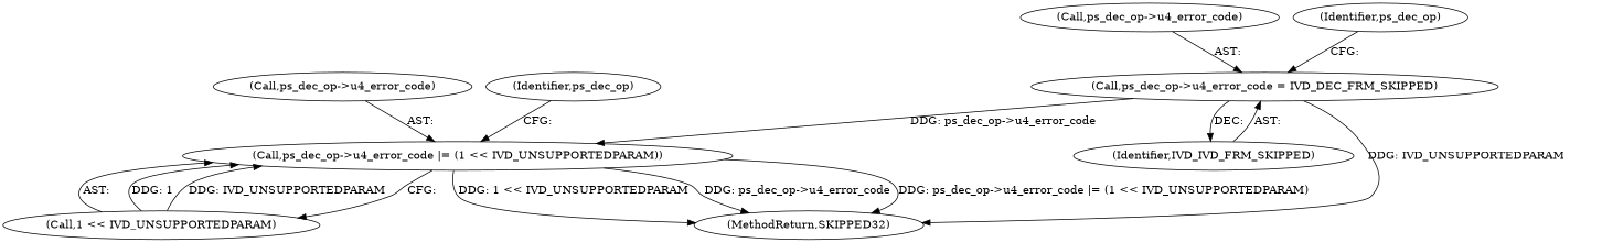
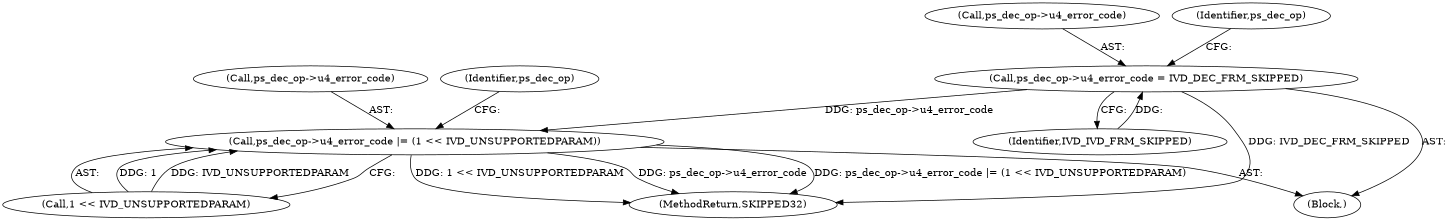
  digraph {
    n1 [label="(Call,ps_dec_op->u4_error_code = IVD_DEC_FRM_SKIPPED)"]
    n2 [label="(Call,ps_dec_op->u4_error_code |= (1 << IVD_UNSUPPORTEDPARAM))"]
    n3 [label="(MethodReturn,SKIPPED32)"]
+   n4 [label="(Block,)"]
    n5 [label="(Identifier,IVD_IVD_FRM_SKIPPED)"]
    n6 [label="(Call,1 << IVD_UNSUPPORTEDPARAM)"]
    n7 [label="(Call,ps_dec_op->u4_error_code)"]
    n8 [label="(Call,ps_dec_op->u4_error_code)"]
    n9 [label="(Identifier,ps_dec_op)"]
    n10 [label="(Identifier,ps_dec_op)"]
    n1 -> n2 [label="DDG: ps_dec_op->u4_error_code"]
-   n1 -> n3 [label="DDG: IVD_UNSUPPORTEDPARAM"]
-   n1 -> n5 [label="DEC: "]
+   n1 -> n3 [label="DDG: IVD_DEC_FRM_SKIPPED"]
+   n1 -> n4 [label="AST: "]
+   n1 -> n5 [label="CFG: "]
    n2 -> n3 [label="DDG: ps_dec_op->u4_error_code |= (1 << IVD_UNSUPPORTEDPARAM)"]
    n2 -> n3 [label="DDG: 1 << IVD_UNSUPPORTEDPARAM"]
    n2 -> n3 [label="DDG: ps_dec_op->u4_error_code"]
+   n2 -> n4 [label="AST: "]
    n2 -> n6 [label="CFG: "]
-   n5 -> n1 [label="AST: "]
+   n5 -> n1 [label="DDG: "]
    n6 -> n2 [label="AST: "]
    n6 -> n2 [label="DDG: 1"]
    n6 -> n2 [label="DDG: IVD_UNSUPPORTEDPARAM"]
    n7 -> n2 [label="AST: "]
    n8 -> n1 [label="AST: "]
    n9 -> n2 [label="CFG: "]
    n10 -> n1 [label="CFG: "]
  }
